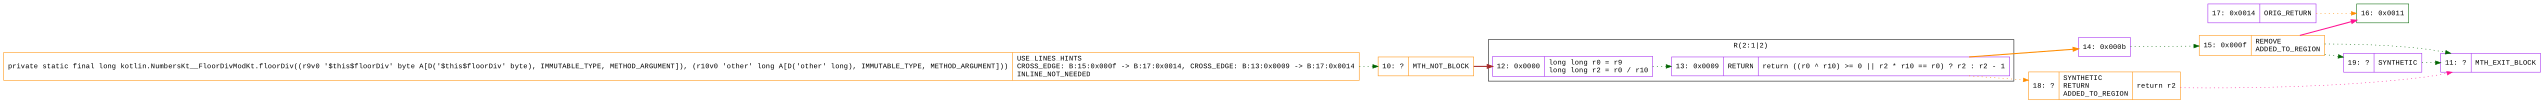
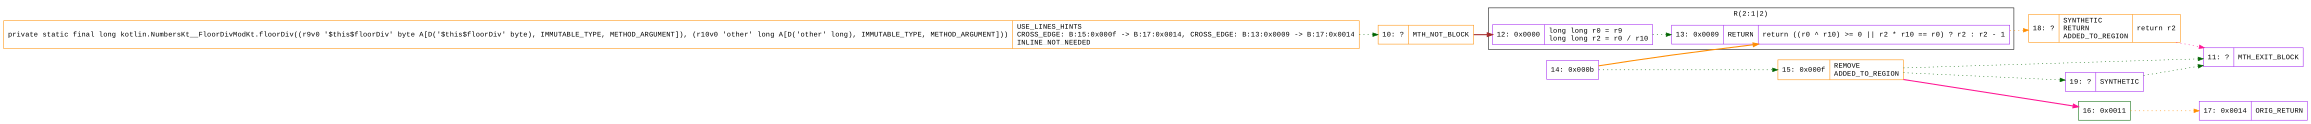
  digraph {
    fontname="Liberation Mono"
    rankdir=LR
    node [color=purple fontname="Liberation Mono" shape=record]
    edge [color=darkgreen fontname="Liberation Mono" style=dotted]
    n1 [label="{12\:\ 0x0000|long long r0 = r9\llong long r2 = r0 \/ r10\l}"]
    n2 [label="{13\:\ 0x0009|RETURN\l|return ((r0 ^ r10) \>= 0 \|\| r2 * r10 == r0) ? r2 : r2 \- 1\l}"]
    n3 [label="{14\:\ 0x000b}"]
    n4 [color=darkorange label="{18\:\ ?|SYNTHETIC\lRETURN\lADDED_TO_REGION\l|return r2\l}"]
    n5 [color=darkorange label="{15\:\ 0x000f|REMOVE\lADDED_TO_REGION\l}"]
    n6 [label="{11\:\ ?|MTH_EXIT_BLOCK\l}"]
    n7 [color=darkorange label="{10\:\ ?|MTH_NOT_BLOCK\l}"]
    n8 [color=darkgreen label="{16\:\ 0x0011}"]
    n9 [label="{19\:\ ?|SYNTHETIC\l}"]
    n10 [label="{17\:\ 0x0014|ORIG_RETURN\l}"]
    n11 [color=darkorange label="{private static final long kotlin.NumbersKt__FloorDivModKt.floorDiv((r9v0 '$this$floorDiv' byte A[D('$this$floorDiv' byte), IMMUTABLE_TYPE, METHOD_ARGUMENT]), (r10v0 'other' long A[D('other' long), IMMUTABLE_TYPE, METHOD_ARGUMENT]))  | USE_LINES_HINTS\lCROSS_EDGE: B:15:0x000f \-\> B:17:0x0014, CROSS_EDGE: B:13:0x0009 \-\> B:17:0x0014\lINLINE_NOT_NEEDED\l}"]
    subgraph cluster_1 {
      label="R(2:1|2)"
      n1
      n2
    }
    n1 -> n2
-   n2 -> n3 [color=darkorange style=bold]
+   n3 -> n2 [color=darkorange style=bold]
    n2 -> n4 [color=darkorange]
    n3 -> n5
    n4 -> n6 [color=deeppink]
    n5 -> n6
    n5 -> n8 [color=deeppink style=bold]
    n5 -> n9
    n7 -> n1 [color=brown style=bold]
-   n10 -> n8 [color=darkorange]
+   n8 -> n10 [color=darkorange]
    n9 -> n6
    n11 -> n7
  }
